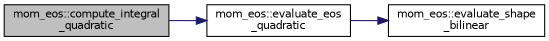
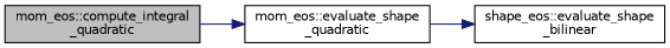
  digraph {
    rankdir=LR
    node [color=black fillcolor=white fontname=Helvetica fontsize=10 shape=record style=filled]
    edge [color=midnightblue fontname=Helvetica fontsize=10 labelfontname=Helvetica labelfontsize=10 style=solid]
    n1 [fillcolor=grey75 fontcolor=black height=0.2 label="mom_eos::compute_integral\l_quadratic" width=0.4]
-   n2 [height=0.2 label="mom_eos::evaluate_eos\l_quadratic" width=0.4]
-   n3 [height=0.2 label="mom_eos::evaluate_shape\l_bilinear" width=0.4]
+   n2 [height=0.2 label="mom_eos::evaluate_shape\l_quadratic" width=0.4]
+   n3 [height=0.2 label="shape_eos::evaluate_shape\l_bilinear" width=0.4]
    n1 -> n2
    n2 -> n3
  }
